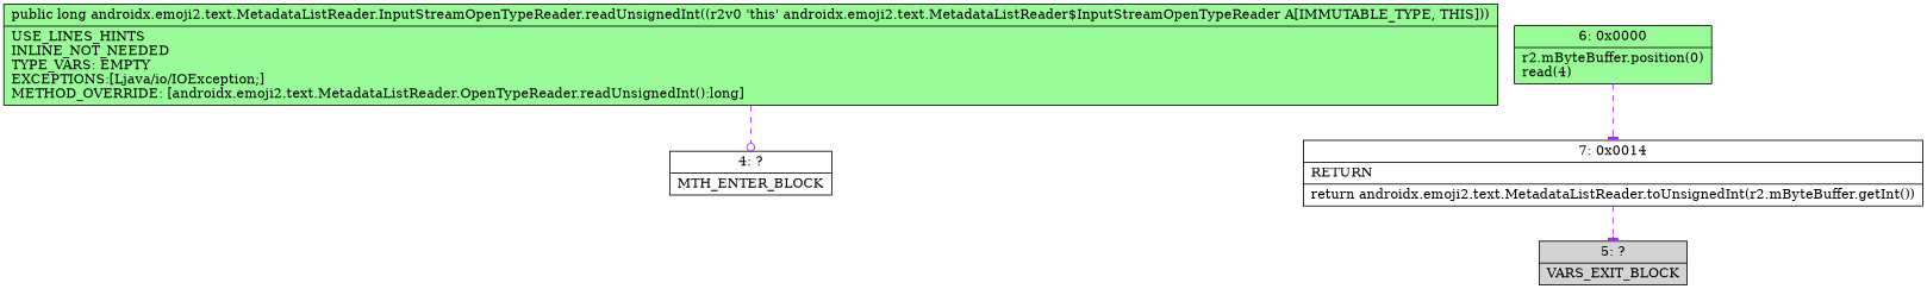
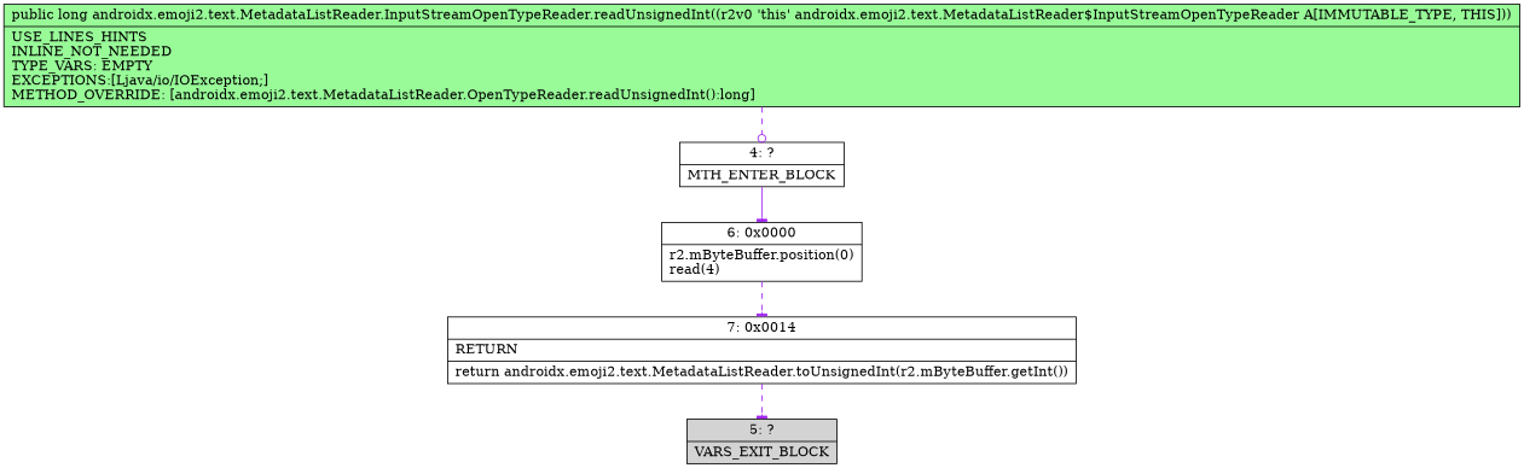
  digraph {
    node [fillcolor=white shape=record style=filled]
    edge [arrowhead=tee color=purple style=dashed]
    n1 [label="{4\:\ ?|MTH_ENTER_BLOCK\l}"]
-   n2 [fillcolor=palegreen label="{6\:\ 0x0000|r2.mByteBuffer.position(0)\lread(4)\l}"]
+   n2 [label="{6\:\ 0x0000|r2.mByteBuffer.position(0)\lread(4)\l}"]
    n3 [label="{7\:\ 0x0014|RETURN\l|return androidx.emoji2.text.MetadataListReader.toUnsignedInt(r2.mByteBuffer.getInt())\l}"]
    n4 [fillcolor=lightgrey label="{5\:\ ?|VARS_EXIT_BLOCK\l}"]
    n5 [fillcolor=palegreen label="{public long androidx.emoji2.text.MetadataListReader.InputStreamOpenTypeReader.readUnsignedInt((r2v0 'this' androidx.emoji2.text.MetadataListReader$InputStreamOpenTypeReader A[IMMUTABLE_TYPE, THIS]))  | USE_LINES_HINTS\lINLINE_NOT_NEEDED\lTYPE_VARS: EMPTY\lEXCEPTIONS:[Ljava\/io\/IOException;]\lMETHOD_OVERRIDE: [androidx.emoji2.text.MetadataListReader.OpenTypeReader.readUnsignedInt():long]\l}"]
+   n1 -> n2 [style=solid]
    n2 -> n3
    n3 -> n4
    n5 -> n1 [arrowhead=odot]
  }
